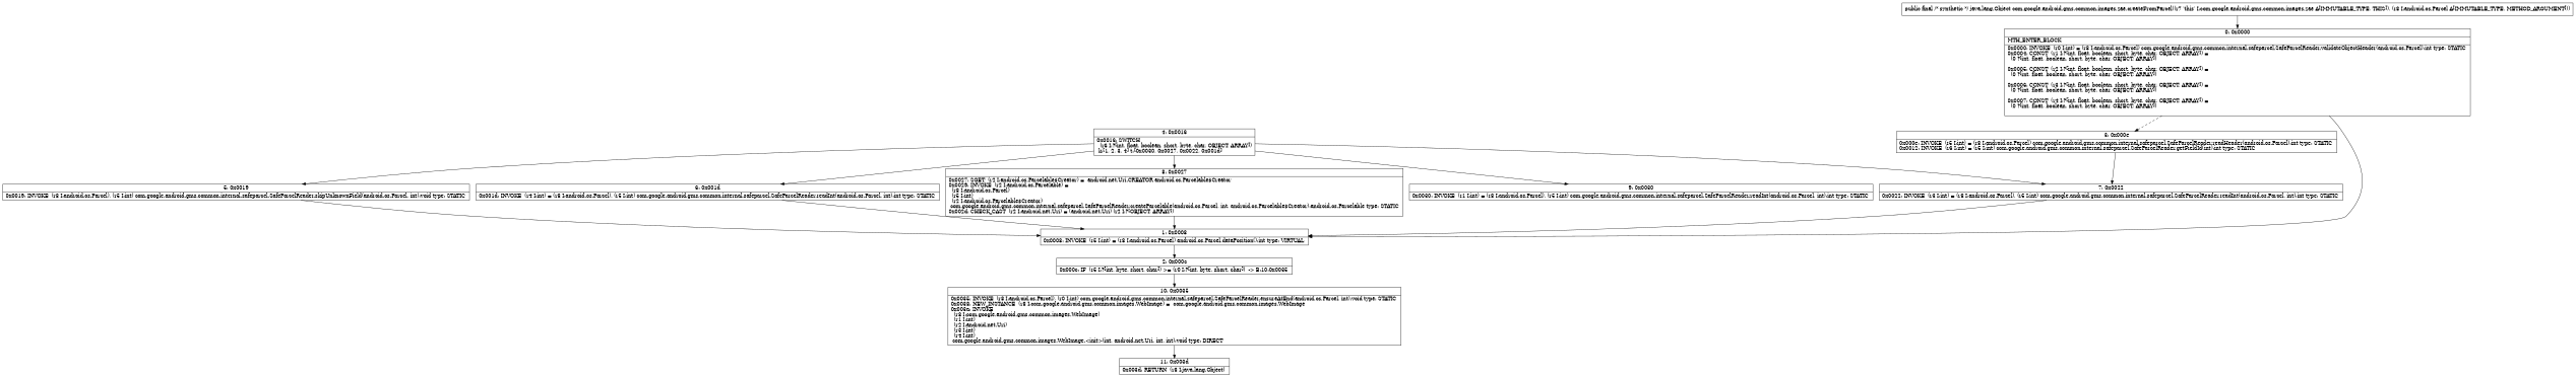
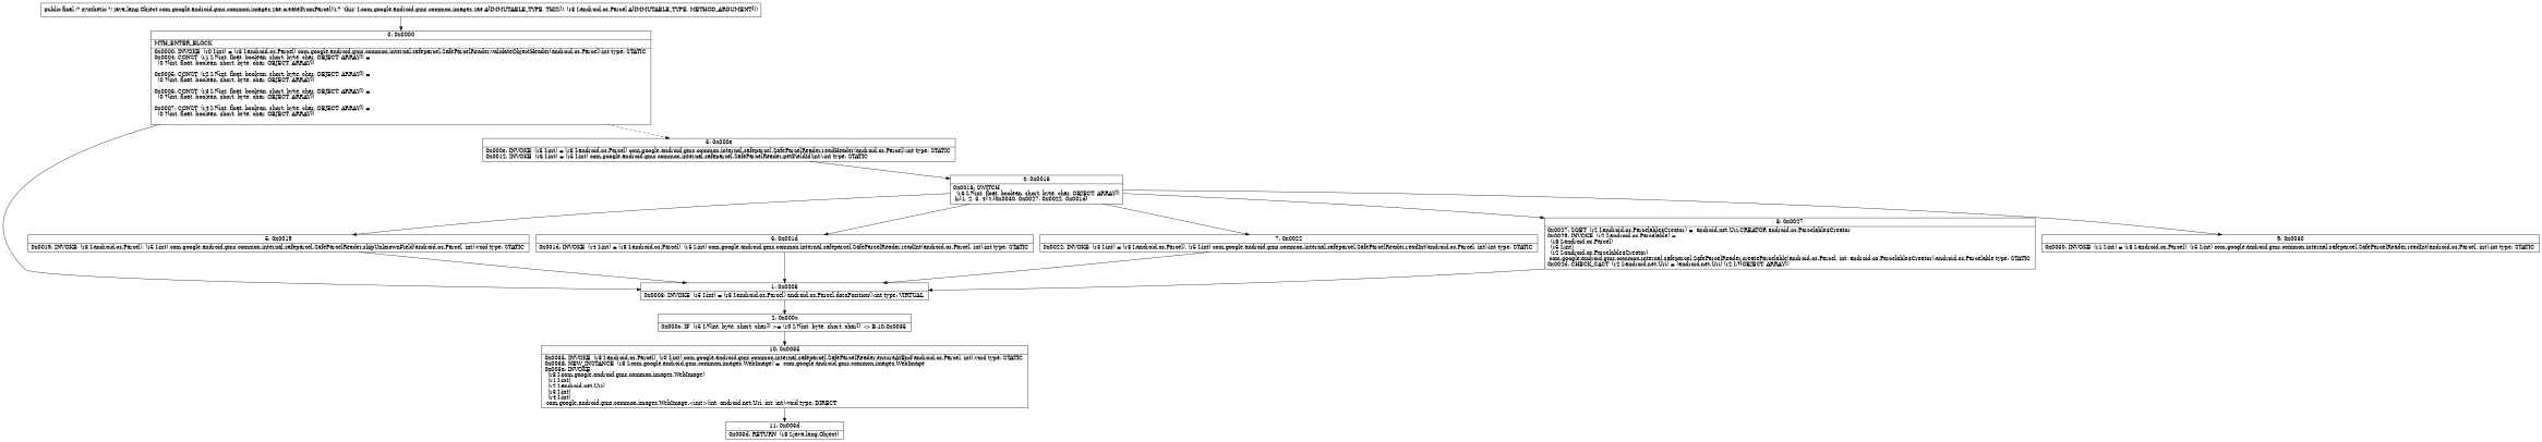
  digraph {
    node [shape=record]
    n1 [label="{0\:\ 0x0000|MTH_ENTER_BLOCK\l|0x0000: INVOKE  (r0 I:int) = (r8 I:android.os.Parcel) com.google.android.gms.common.internal.safeparcel.SafeParcelReader.validateObjectHeader(android.os.Parcel):int type: STATIC \l0x0004: CONST  (r1 I:?[int, float, boolean, short, byte, char, OBJECT, ARRAY]) = \l  (0 ?[int, float, boolean, short, byte, char, OBJECT, ARRAY])\l \l0x0005: CONST  (r2 I:?[int, float, boolean, short, byte, char, OBJECT, ARRAY]) = \l  (0 ?[int, float, boolean, short, byte, char, OBJECT, ARRAY])\l \l0x0006: CONST  (r3 I:?[int, float, boolean, short, byte, char, OBJECT, ARRAY]) = \l  (0 ?[int, float, boolean, short, byte, char, OBJECT, ARRAY])\l \l0x0007: CONST  (r4 I:?[int, float, boolean, short, byte, char, OBJECT, ARRAY]) = \l  (0 ?[int, float, boolean, short, byte, char, OBJECT, ARRAY])\l \l}"]
    n2 [label="{1\:\ 0x0008|0x0008: INVOKE  (r5 I:int) = (r8 I:android.os.Parcel) android.os.Parcel.dataPosition():int type: VIRTUAL \l}"]
    n3 [label="{3\:\ 0x000e|0x000e: INVOKE  (r5 I:int) = (r8 I:android.os.Parcel) com.google.android.gms.common.internal.safeparcel.SafeParcelReader.readHeader(android.os.Parcel):int type: STATIC \l0x0012: INVOKE  (r6 I:int) = (r5 I:int) com.google.android.gms.common.internal.safeparcel.SafeParcelReader.getFieldId(int):int type: STATIC \l}"]
    n4 [label="{2\:\ 0x000c|0x000c: IF  (r5 I:?[int, byte, short, char]) \>= (r0 I:?[int, byte, short, char])  \-\> B:10:0x0035 \l}"]
    n5 [label="{10\:\ 0x0035|0x0035: INVOKE  (r8 I:android.os.Parcel), (r0 I:int) com.google.android.gms.common.internal.safeparcel.SafeParcelReader.ensureAtEnd(android.os.Parcel, int):void type: STATIC \l0x0038: NEW_INSTANCE  (r8 I:com.google.android.gms.common.images.WebImage) =  com.google.android.gms.common.images.WebImage \l0x003a: INVOKE  \l  (r8 I:com.google.android.gms.common.images.WebImage)\l  (r1 I:int)\l  (r2 I:android.net.Uri)\l  (r3 I:int)\l  (r4 I:int)\l com.google.android.gms.common.images.WebImage.\<init\>(int, android.net.Uri, int, int):void type: DIRECT \l}"]
    n6 [label="{4\:\ 0x0016|0x0016: SWITCH  \l  (r6 I:?[int, float, boolean, short, byte, char, OBJECT, ARRAY])\l k:[1, 2, 3, 4] t:[0x0030, 0x0027, 0x0022, 0x001d] \l}"]
    n7 [label="{11\:\ 0x003d|0x003d: RETURN  (r8 I:java.lang.Object) \l}"]
    n8 [label="{5\:\ 0x0019|0x0019: INVOKE  (r8 I:android.os.Parcel), (r5 I:int) com.google.android.gms.common.internal.safeparcel.SafeParcelReader.skipUnknownField(android.os.Parcel, int):void type: STATIC \l}"]
    n9 [label="{6\:\ 0x001d|0x001d: INVOKE  (r4 I:int) = (r8 I:android.os.Parcel), (r5 I:int) com.google.android.gms.common.internal.safeparcel.SafeParcelReader.readInt(android.os.Parcel, int):int type: STATIC \l}"]
    n10 [label="{7\:\ 0x0022|0x0022: INVOKE  (r3 I:int) = (r8 I:android.os.Parcel), (r5 I:int) com.google.android.gms.common.internal.safeparcel.SafeParcelReader.readInt(android.os.Parcel, int):int type: STATIC \l}"]
    n11 [label="{8\:\ 0x0027|0x0027: SGET  (r2 I:android.os.Parcelable$Creator) =  android.net.Uri.CREATOR android.os.Parcelable$Creator \l0x0029: INVOKE  (r2 I:android.os.Parcelable) = \l  (r8 I:android.os.Parcel)\l  (r5 I:int)\l  (r2 I:android.os.Parcelable$Creator)\l com.google.android.gms.common.internal.safeparcel.SafeParcelReader.createParcelable(android.os.Parcel, int, android.os.Parcelable$Creator):android.os.Parcelable type: STATIC \l0x002d: CHECK_CAST  (r2 I:android.net.Uri) = (android.net.Uri) (r2 I:?[OBJECT, ARRAY]) \l}"]
    n12 [label="{9\:\ 0x0030|0x0030: INVOKE  (r1 I:int) = (r8 I:android.os.Parcel), (r5 I:int) com.google.android.gms.common.internal.safeparcel.SafeParcelReader.readInt(android.os.Parcel, int):int type: STATIC \l}"]
    n13 [label="{public final \/* synthetic *\/ java.lang.Object com.google.android.gms.common.images.zae.createFromParcel((r7 'this' I:com.google.android.gms.common.images.zae A[IMMUTABLE_TYPE, THIS]), (r8 I:android.os.Parcel A[IMMUTABLE_TYPE, METHOD_ARGUMENT])) }"]
    n1 -> n2
    n1 -> n3 [style=dashed]
    n2 -> n4
-   n3 -> n10
+   n3 -> n6
    n4 -> n5
    n5 -> n7
    n6 -> n8
    n6 -> n9
    n6 -> n10
    n6 -> n11
    n6 -> n12
    n8 -> n2
    n9 -> n2
    n10 -> n2
    n11 -> n2
    n13 -> n1
  }
